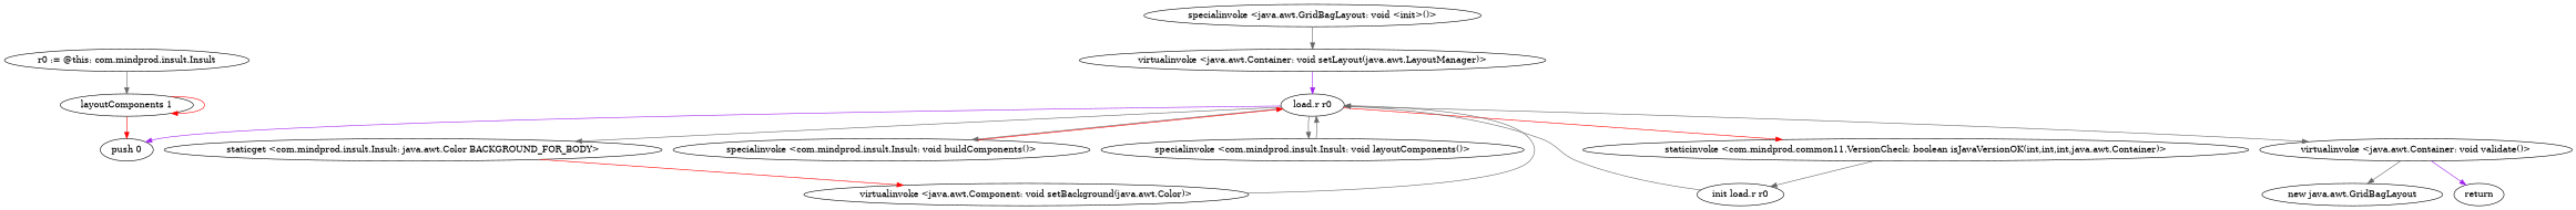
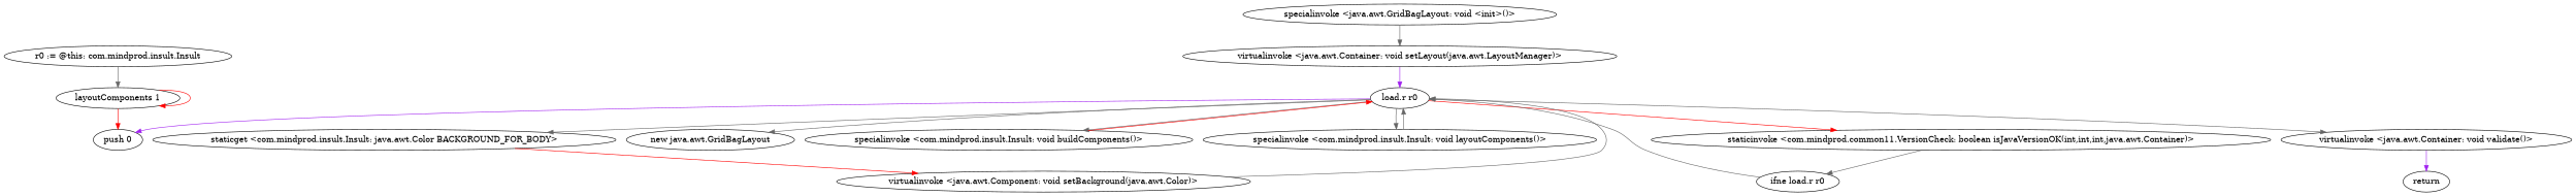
  digraph {
    edge [color=gray40]
    n1 [label="layoutComponents 1"]
    "r0 := @this: com.mindprod.insult.Insult"
    "push 0"
    "load.r r0"
    "staticinvoke <com.mindprod.common11.VersionCheck: boolean isJavaVersionOK(int,int,int,java.awt.Container)>"
    "staticget <com.mindprod.insult.Insult: java.awt.Color BACKGROUND_FOR_BODY>"
    "new java.awt.GridBagLayout"
    "specialinvoke <com.mindprod.insult.Insult: void buildComponents()>"
    "specialinvoke <com.mindprod.insult.Insult: void layoutComponents()>"
    "virtualinvoke <java.awt.Container: void validate()>"
-   "ifne load.r r0" [label="init load.r r0"]
+   "ifne load.r r0"
    "virtualinvoke <java.awt.Component: void setBackground(java.awt.Color)>"
    return
    "specialinvoke <java.awt.GridBagLayout: void <init>()>"
    "virtualinvoke <java.awt.Container: void setLayout(java.awt.LayoutManager)>"
    n1 -> n1 [color=red]
    n1 -> "push 0" [color=red]
    "r0 := @this: com.mindprod.insult.Insult" -> n1
    "load.r r0" -> "push 0" [color=purple]
    "load.r r0" -> "staticinvoke <com.mindprod.common11.VersionCheck: boolean isJavaVersionOK(int,int,int,java.awt.Container)>" [color=red]
    "load.r r0" -> "staticget <com.mindprod.insult.Insult: java.awt.Color BACKGROUND_FOR_BODY>"
-   "virtualinvoke <java.awt.Container: void validate()>" -> "new java.awt.GridBagLayout"
+   "load.r r0" -> "new java.awt.GridBagLayout"
    "load.r r0" -> "specialinvoke <com.mindprod.insult.Insult: void buildComponents()>"
    "load.r r0" -> "specialinvoke <com.mindprod.insult.Insult: void layoutComponents()>"
    "load.r r0" -> "virtualinvoke <java.awt.Container: void validate()>"
    "staticinvoke <com.mindprod.common11.VersionCheck: boolean isJavaVersionOK(int,int,int,java.awt.Container)>" -> "ifne load.r r0"
    "staticget <com.mindprod.insult.Insult: java.awt.Color BACKGROUND_FOR_BODY>" -> "virtualinvoke <java.awt.Component: void setBackground(java.awt.Color)>" [color=red]
    "specialinvoke <com.mindprod.insult.Insult: void buildComponents()>" -> "load.r r0" [color=red]
    "specialinvoke <com.mindprod.insult.Insult: void layoutComponents()>" -> "load.r r0"
    "virtualinvoke <java.awt.Container: void validate()>" -> return [color=purple]
    "ifne load.r r0" -> "load.r r0"
    "virtualinvoke <java.awt.Component: void setBackground(java.awt.Color)>" -> "load.r r0"
    "specialinvoke <java.awt.GridBagLayout: void <init>()>" -> "virtualinvoke <java.awt.Container: void setLayout(java.awt.LayoutManager)>"
    "virtualinvoke <java.awt.Container: void setLayout(java.awt.LayoutManager)>" -> "load.r r0" [color=purple]
  }
